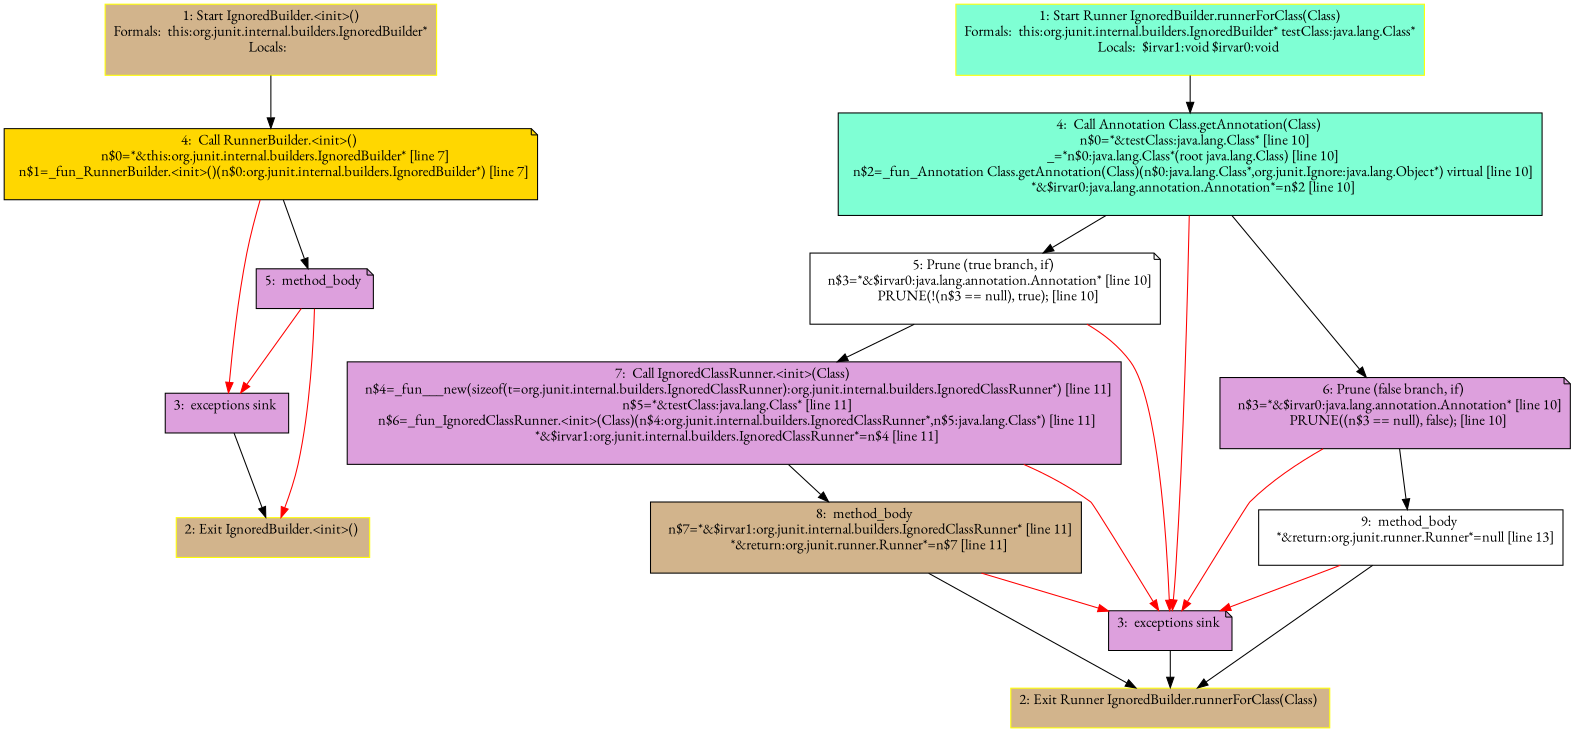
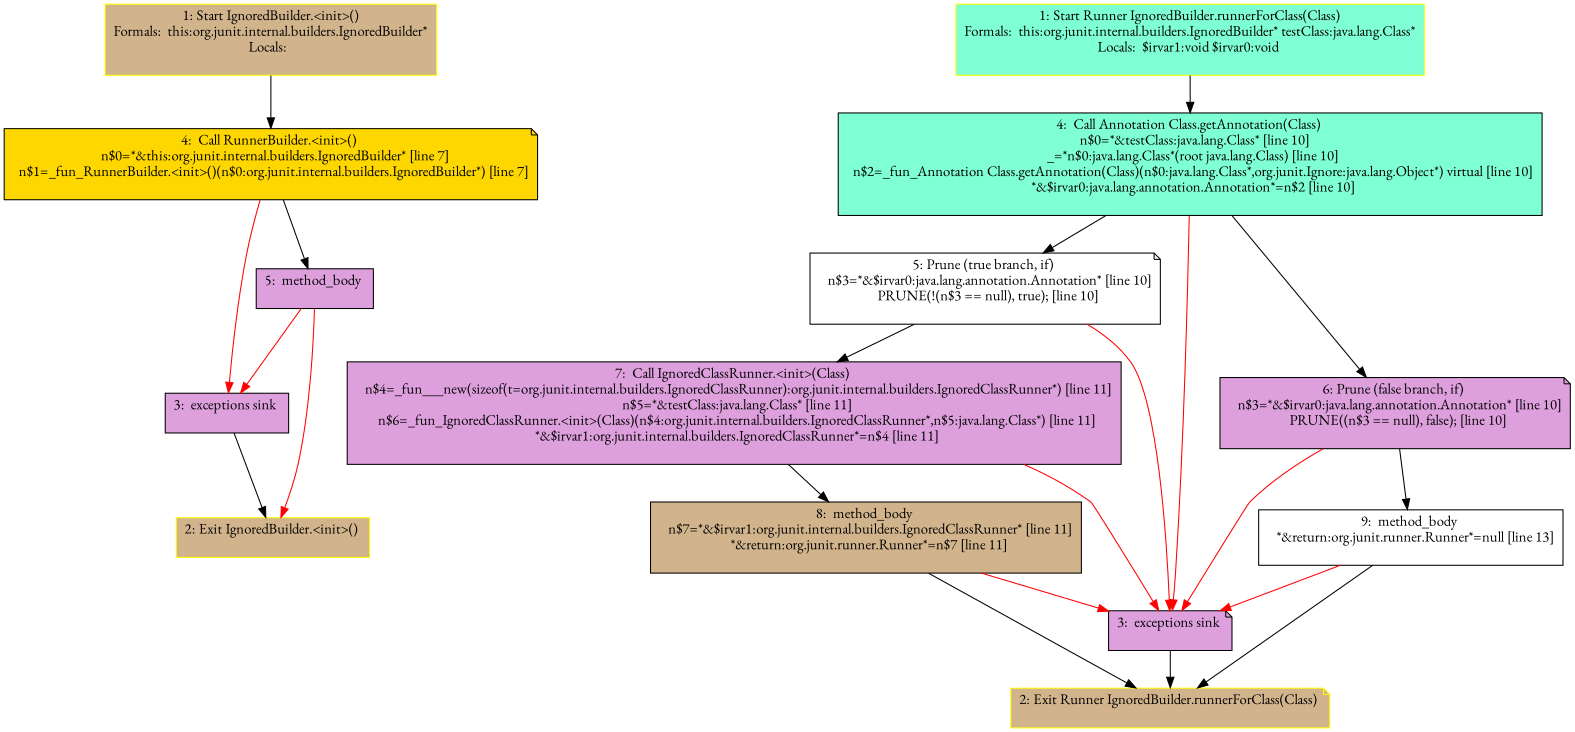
  digraph {
    fontname="EB Garamond"
    node [fillcolor=plum fontname="EB Garamond" shape=box style=filled]
    edge [fontname="EB Garamond"]
    n1 [color=yellow fillcolor=tan label="1: Start IgnoredBuilder.<init>()\nFormals:  this:org.junit.internal.builders.IgnoredBuilder*\nLocals:  \n  "]
    n2 [fillcolor=gold label="4:  Call RunnerBuilder.<init>() \n   n$0=*&this:org.junit.internal.builders.IgnoredBuilder* [line 7]\n  n$1=_fun_RunnerBuilder.<init>()(n$0:org.junit.internal.builders.IgnoredBuilder*) [line 7]\n " shape=note]
    n3 [label="3:  exceptions sink \n  "]
-   n4 [label="5:  method_body \n  " shape=note]
+   n4 [label="5:  method_body \n  "]
    n5 [color=yellow fillcolor=tan label="2: Exit IgnoredBuilder.<init>() \n  "]
    n6 [color=yellow fillcolor=aquamarine label="1: Start Runner IgnoredBuilder.runnerForClass(Class)\nFormals:  this:org.junit.internal.builders.IgnoredBuilder* testClass:java.lang.Class*\nLocals:  $irvar1:void $irvar0:void \n  "]
    n7 [fillcolor=aquamarine label="4:  Call Annotation Class.getAnnotation(Class) \n   n$0=*&testClass:java.lang.Class* [line 10]\n  _=*n$0:java.lang.Class*(root java.lang.Class) [line 10]\n  n$2=_fun_Annotation Class.getAnnotation(Class)(n$0:java.lang.Class*,org.junit.Ignore:java.lang.Object*) virtual [line 10]\n  *&$irvar0:java.lang.annotation.Annotation*=n$2 [line 10]\n "]
    n8 [label="3:  exceptions sink \n  " shape=note]
    n9 [fillcolor=white label="5: Prune (true branch, if) \n   n$3=*&$irvar0:java.lang.annotation.Annotation* [line 10]\n  PRUNE(!(n$3 == null), true); [line 10]\n " shape=note]
    n10 [label="6: Prune (false branch, if) \n   n$3=*&$irvar0:java.lang.annotation.Annotation* [line 10]\n  PRUNE((n$3 == null), false); [line 10]\n " shape=note]
-   n11 [color=yellow fillcolor=tan label="2: Exit Runner IgnoredBuilder.runnerForClass(Class) \n  "]
+   n11 [color=yellow fillcolor=tan label="2: Exit Runner IgnoredBuilder.runnerForClass(Class) \n  " shape=note]
    n12 [label="7:  Call IgnoredClassRunner.<init>(Class) \n   n$4=_fun___new(sizeof(t=org.junit.internal.builders.IgnoredClassRunner):org.junit.internal.builders.IgnoredClassRunner*) [line 11]\n  n$5=*&testClass:java.lang.Class* [line 11]\n  n$6=_fun_IgnoredClassRunner.<init>(Class)(n$4:org.junit.internal.builders.IgnoredClassRunner*,n$5:java.lang.Class*) [line 11]\n  *&$irvar1:org.junit.internal.builders.IgnoredClassRunner*=n$4 [line 11]\n "]
    n13 [fillcolor=white label="9:  method_body \n   *&return:org.junit.runner.Runner*=null [line 13]\n "]
    n14 [fillcolor=tan label="8:  method_body \n   n$7=*&$irvar1:org.junit.internal.builders.IgnoredClassRunner* [line 11]\n  *&return:org.junit.runner.Runner*=n$7 [line 11]\n "]
    n1 -> n2
    n2 -> n3 [color=red]
    n2 -> n4
    n3 -> n5
    n4 -> n3 [color=red]
    n4 -> n5 [color=red]
    n6 -> n7
    n7 -> n8 [color=red]
    n7 -> n9
    n7 -> n10
    n8 -> n11
    n9 -> n8 [color=red]
    n9 -> n12
    n10 -> n8 [color=red]
    n10 -> n13
    n12 -> n8 [color=red]
    n12 -> n14
    n13 -> n8 [color=red]
    n13 -> n11
    n14 -> n8 [color=red]
    n14 -> n11
  }
